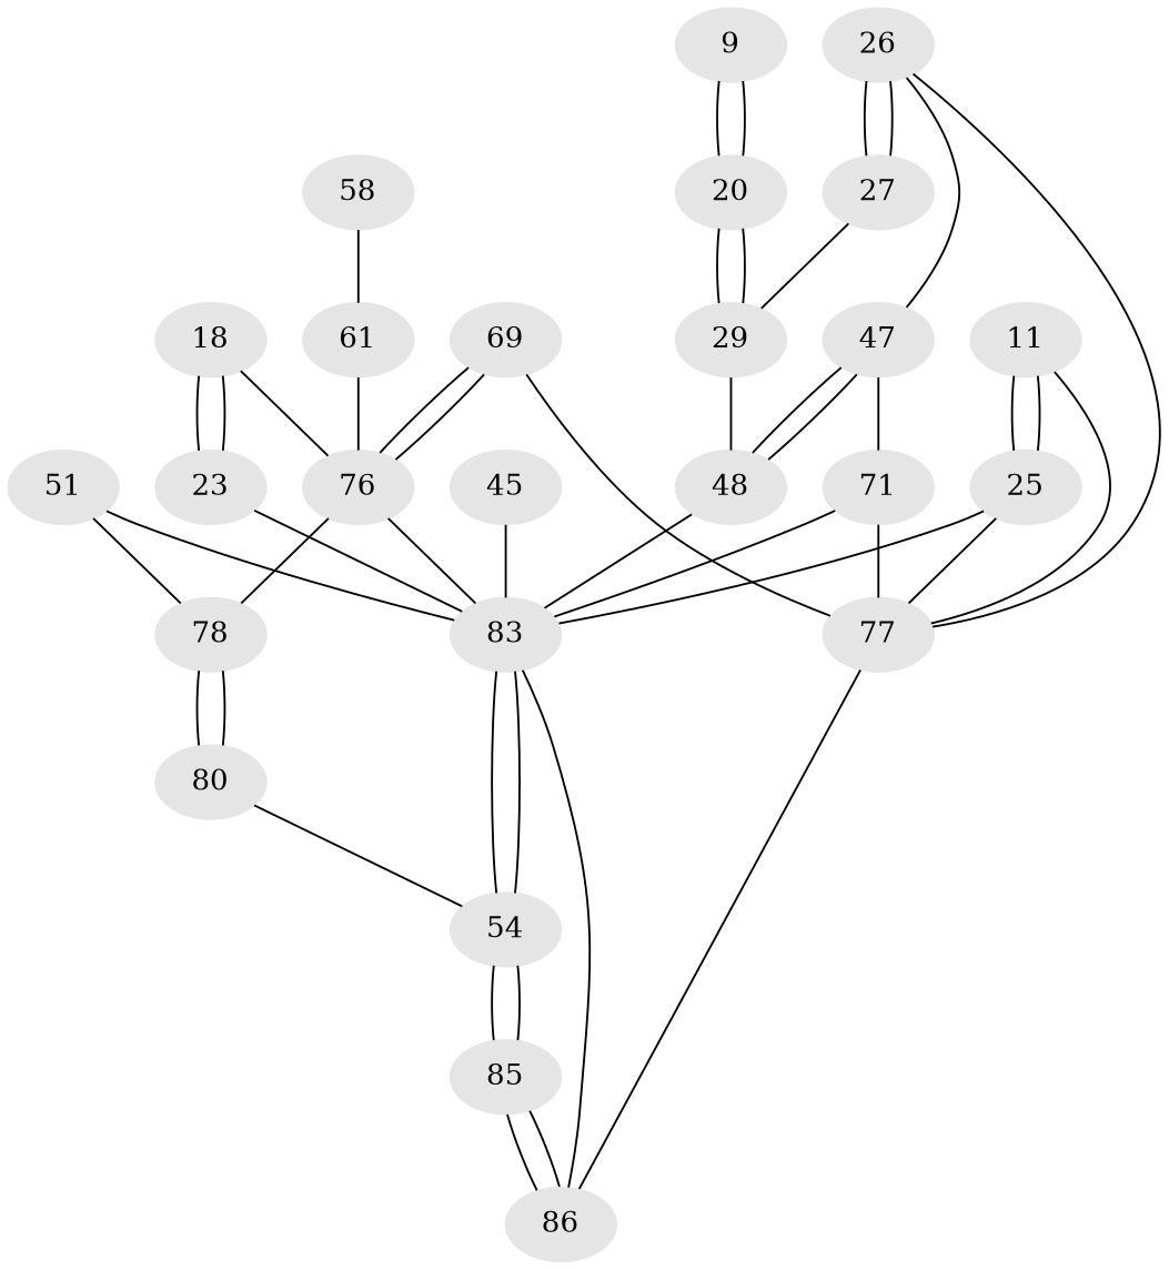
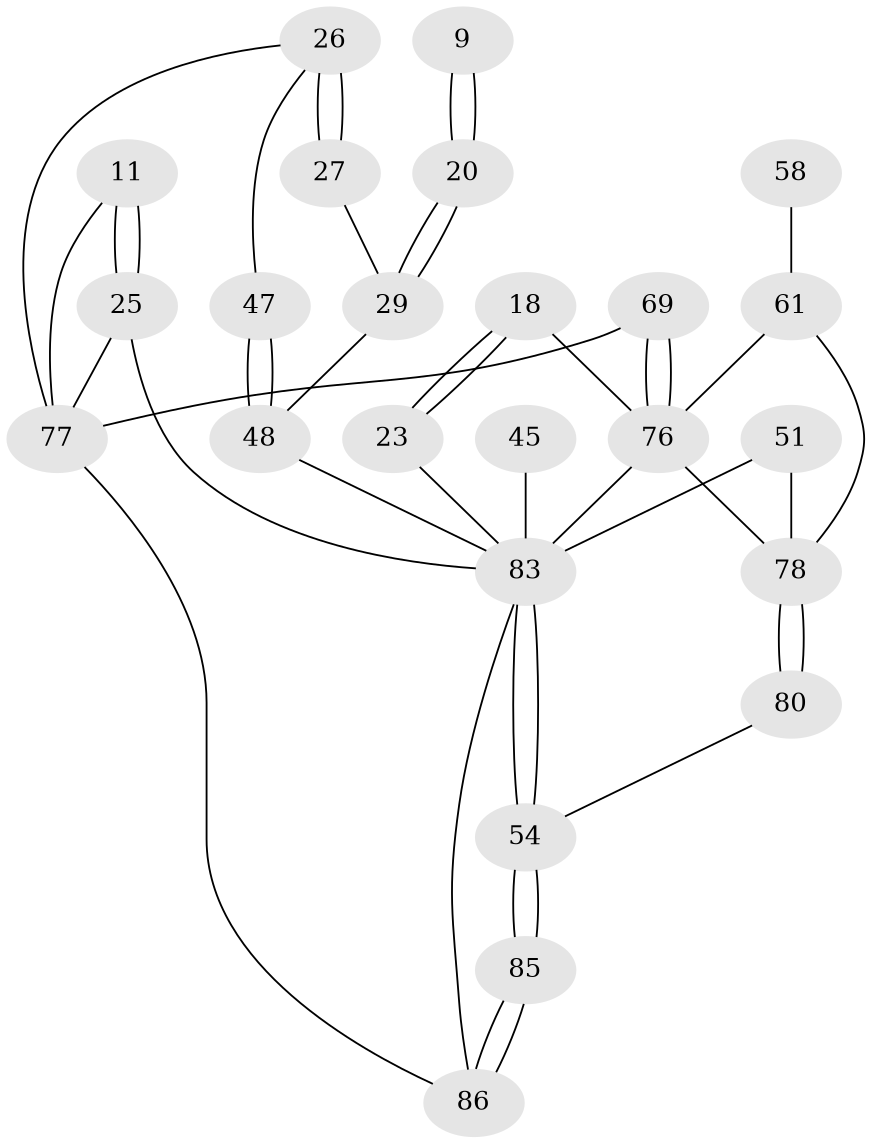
  graph {
    node [color=gray90 style=filled]
    20 [super="+2+1"]
    9
    29 [super="+28"]
    83 [super="+73+54"]
    86 [super="+81+82"]
    n6 [label=54 super="+79"]
    25 [super="+16+12+8"]
    11
    77 [super="+68+67"]
    18 [super="+17"]
    23
    76 [super="+70+56+53"]
    78 [super="+75"]
    48 [super="+35"]
    26 [super="+5"]
    27 [super="+4"]
    47 [super="+39+38"]
-   71 [super="+66+65"]
    45 [super="+41+42"]
    51 [super="+50"]
    80
    61 [super="+57+60"]
    58
    69 [super="+14"]
    85
    20 -- 29 [weight=2]
    20 -- 29
    9 -- 20 [weight=2]
    9 -- 20
    29 -- 48
    83 -- 86
    83 -- n6 [weight=2]
    83 -- n6
    n6 -- 85
    n6 -- 85
    25 -- 83
    25 -- 77
    11 -- 25 [weight=2]
    11 -- 25
    11 -- 77
    77 -- 86 [weight=2]
    18 -- 23 [weight=2]
    18 -- 23
    18 -- 76
    23 -- 83
    76 -- 83 [weight=2]
    76 -- 78
    78 -- 80 [weight=2]
    78 -- 80
    48 -- 83 [weight=2]
    26 -- 77
    26 -- 27 [weight=2]
    26 -- 27
    26 -- 47
    27 -- 29 [weight=2]
    47 -- 48 [weight=2]
    47 -- 48
-   47 -- 71 [weight=2]
-   71 -- 83 [weight=3]
-   71 -- 77 [weight=3]
    45 -- 83 [weight=3]
    51 -- 83 [weight=2]
    51 -- 78 [weight=2]
    80 -- n6
    61 -- 76 [weight=2]
+   61 -- 78
    58 -- 61 [weight=2]
    69 -- 77 [weight=2]
    69 -- 76 [weight=4]
    69 -- 76
    85 -- 86 [weight=2]
    85 -- 86
  }
